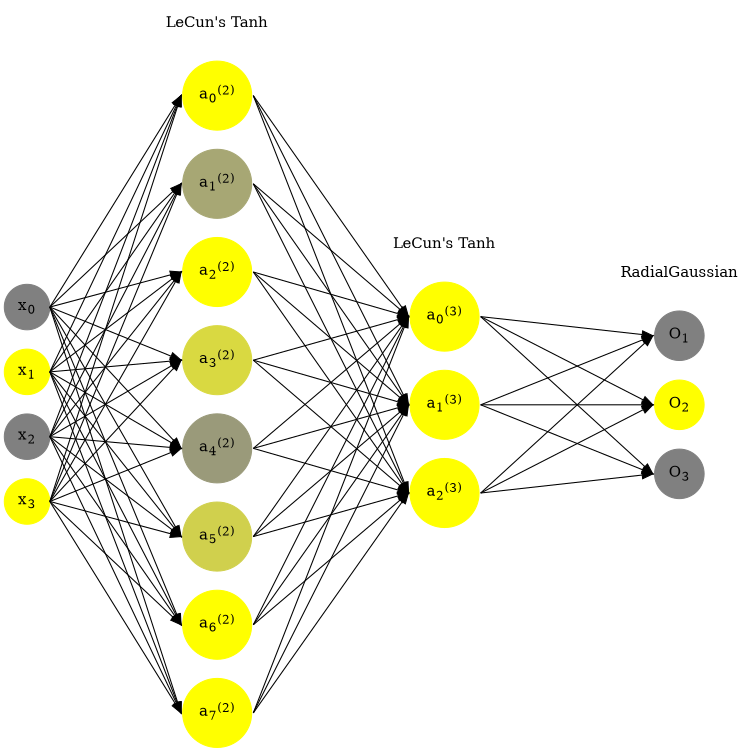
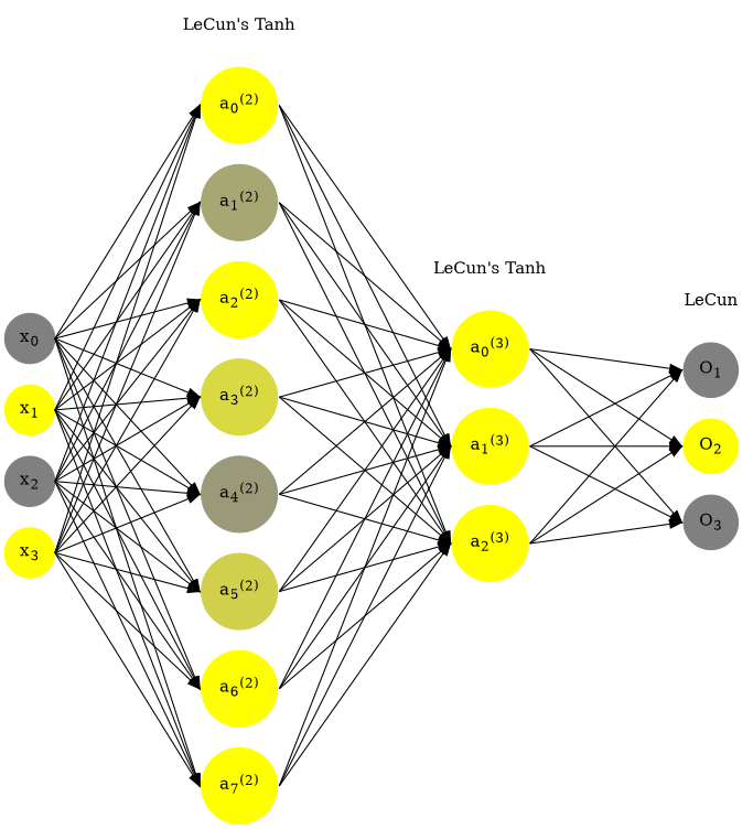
  digraph {
    rankdir=LR
    ranksep=1.4
    splines=false
    node [color="0.1667, 0.0, 0.5" fillcolor="0.1667, 0.0, 0.5" shape=circle style=filled]
    edge [headport=w style=solid tailport=e]
    n1 [label=<x<sub>0</sub>>]
    n2 [color="0.1667, 1.0, 1.0" fillcolor="0.1667, 1.0, 1.0" label=<x<sub>1</sub>>]
    n3 [label=<x<sub>2</sub>>]
    n4 [color="0.1667, 1.0, 1.0" fillcolor="0.1667, 1.0, 1.0" label=<x<sub>3</sub>>]
    n5 [color="0.1667, 1.280884, 1.140442" fillcolor="0.1667, 1.280884, 1.140442" label=<a<sub>0</sub><sup>(2)</sup>>]
    n6 [color="0.1667, 0.305655, 0.652828" fillcolor="0.1667, 0.305655, 0.652828" label=<a<sub>1</sub><sup>(2)</sup>>]
    n7 [color="0.1667, 1.442370, 1.221185" fillcolor="0.1667, 1.442370, 1.221185" label=<a<sub>2</sub><sup>(2)</sup>>]
    n8 [color="0.1667, 0.701452, 0.850726" fillcolor="0.1667, 0.701452, 0.850726" label=<a<sub>3</sub><sup>(2)</sup>>]
    n9 [color="0.1667, 0.209238, 0.604619" fillcolor="0.1667, 0.209238, 0.604619" label=<a<sub>4</sub><sup>(2)</sup>>]
    n10 [color="0.1667, 0.630070, 0.815035" fillcolor="0.1667, 0.630070, 0.815035" label=<a<sub>5</sub><sup>(2)</sup>>]
    n11 [color="0.1667, 1.337044, 1.168522" fillcolor="0.1667, 1.337044, 1.168522" label=<a<sub>6</sub><sup>(2)</sup>>]
    n12 [color="0.1667, 1.005801, 1.002900" fillcolor="0.1667, 1.005801, 1.002900" label=<a<sub>7</sub><sup>(2)</sup>>]
    n13 [color="0.1667, 1.424836, 1.212418" fillcolor="0.1667, 1.424836, 1.212418" label=<a<sub>0</sub><sup>(3)</sup>>]
    n14 [color="0.1667, 1.712697, 1.356349" fillcolor="0.1667, 1.712697, 1.356349" label=<a<sub>1</sub><sup>(3)</sup>>]
    n15 [color="0.1667, 1.470806, 1.235403" fillcolor="0.1667, 1.470806, 1.235403" label=<a<sub>2</sub><sup>(3)</sup>>]
    n16 [label=<O<sub>1</sub>>]
    n17 [color="0.1667, 1.0, 1.0" fillcolor="0.1667, 1.0, 1.0" label=<O<sub>2</sub>>]
    n18 [label=<O<sub>3</sub>>]
    n19 [label="LeCun's Tanh" shape=plaintext color="" fillcolor="" style=""]
    n20 [label="LeCun's Tanh" shape=plaintext color="" fillcolor="" style=""]
-   n21 [label=RadialGaussian shape=plaintext color="" fillcolor="" style=""]
+   n21 [label=LeCun shape=plaintext color="" fillcolor="" style=""]
    subgraph sub_1 {
      n1
    }
    subgraph sub_2 {
      n2
    }
    subgraph sub_3 {
      n3
    }
    subgraph sub_4 {
      n4
    }
    subgraph sub_5 {
      n5
    }
    subgraph sub_6 {
      n6
    }
    subgraph sub_7 {
      n7
    }
    subgraph sub_8 {
      n8
    }
    subgraph sub_9 {
      n9
    }
    subgraph sub_10 {
      n10
    }
    subgraph sub_11 {
      n11
    }
    subgraph sub_12 {
      n12
    }
    subgraph sub_13 {
      n13
    }
    subgraph sub_14 {
      n14
    }
    subgraph sub_15 {
      n15
    }
    subgraph sub_16 {
      n16
    }
    subgraph sub_17 {
      n17
    }
    subgraph sub_18 {
      n18
    }
    subgraph sub_19 {
      rank=same
      n1
      n2
      n3
      n4
    }
    subgraph sub_20 {
      rank=same
      n5
      n6
      n7
      n8
      n9
      n10
      n11
      n12
    }
    subgraph sub_21 {
      rank=same
      n13
      n14
      n15
    }
    subgraph sub_22 {
      rank=same
      n16
      n17
      n18
    }
    subgraph sub_23 {
      rank=same
      n5
      n19
    }
    subgraph sub_24 {
      rank=same
      n13
      n20
    }
    subgraph sub_25 {
      rank=same
      n16
      n21
    }
    n1 -> n2 [style=invis]
    n1 -> n5
    n1 -> n6
    n1 -> n7
    n1 -> n8
    n1 -> n9
    n1 -> n10
    n1 -> n11
    n1 -> n12
    n2 -> n3 [style=invis]
    n2 -> n5
    n2 -> n6
    n2 -> n7
    n2 -> n8
    n2 -> n9
    n2 -> n10
    n2 -> n11
    n2 -> n12
    n3 -> n4 [style=invis]
    n3 -> n5
    n3 -> n6
    n3 -> n7
    n3 -> n8
    n3 -> n9
    n3 -> n10
    n3 -> n11
    n3 -> n12
    n4 -> n5
    n4 -> n6
    n4 -> n7
    n4 -> n8
    n4 -> n9
    n4 -> n10
    n4 -> n11
    n4 -> n12
    n5 -> n6 [style=invis]
    n5 -> n13
    n5 -> n14
    n5 -> n15
    n6 -> n7 [style=invis]
    n6 -> n13
    n6 -> n14
    n6 -> n15
    n7 -> n8 [style=invis]
    n7 -> n13
    n7 -> n14
    n7 -> n15
    n8 -> n9 [style=invis]
    n8 -> n13
    n8 -> n14
    n8 -> n15
    n9 -> n10 [style=invis]
    n9 -> n13
    n9 -> n14
    n9 -> n15
    n10 -> n11 [style=invis]
    n10 -> n13
    n10 -> n14
    n10 -> n15
    n11 -> n12 [style=invis]
    n11 -> n13
    n11 -> n14
    n11 -> n15
    n12 -> n13
    n12 -> n14
    n12 -> n15
    n13 -> n14 [style=invis]
    n13 -> n16
    n13 -> n17
    n13 -> n18
    n14 -> n15 [style=invis]
    n14 -> n16
    n14 -> n17
    n14 -> n18
    n15 -> n16
    n15 -> n17
    n15 -> n18
    n16 -> n17 [style=invis]
    n17 -> n18 [style=invis]
    n19 -> n5 [style=invis]
    n20 -> n13 [style=invis]
    n21 -> n16 [style=invis]
  }
